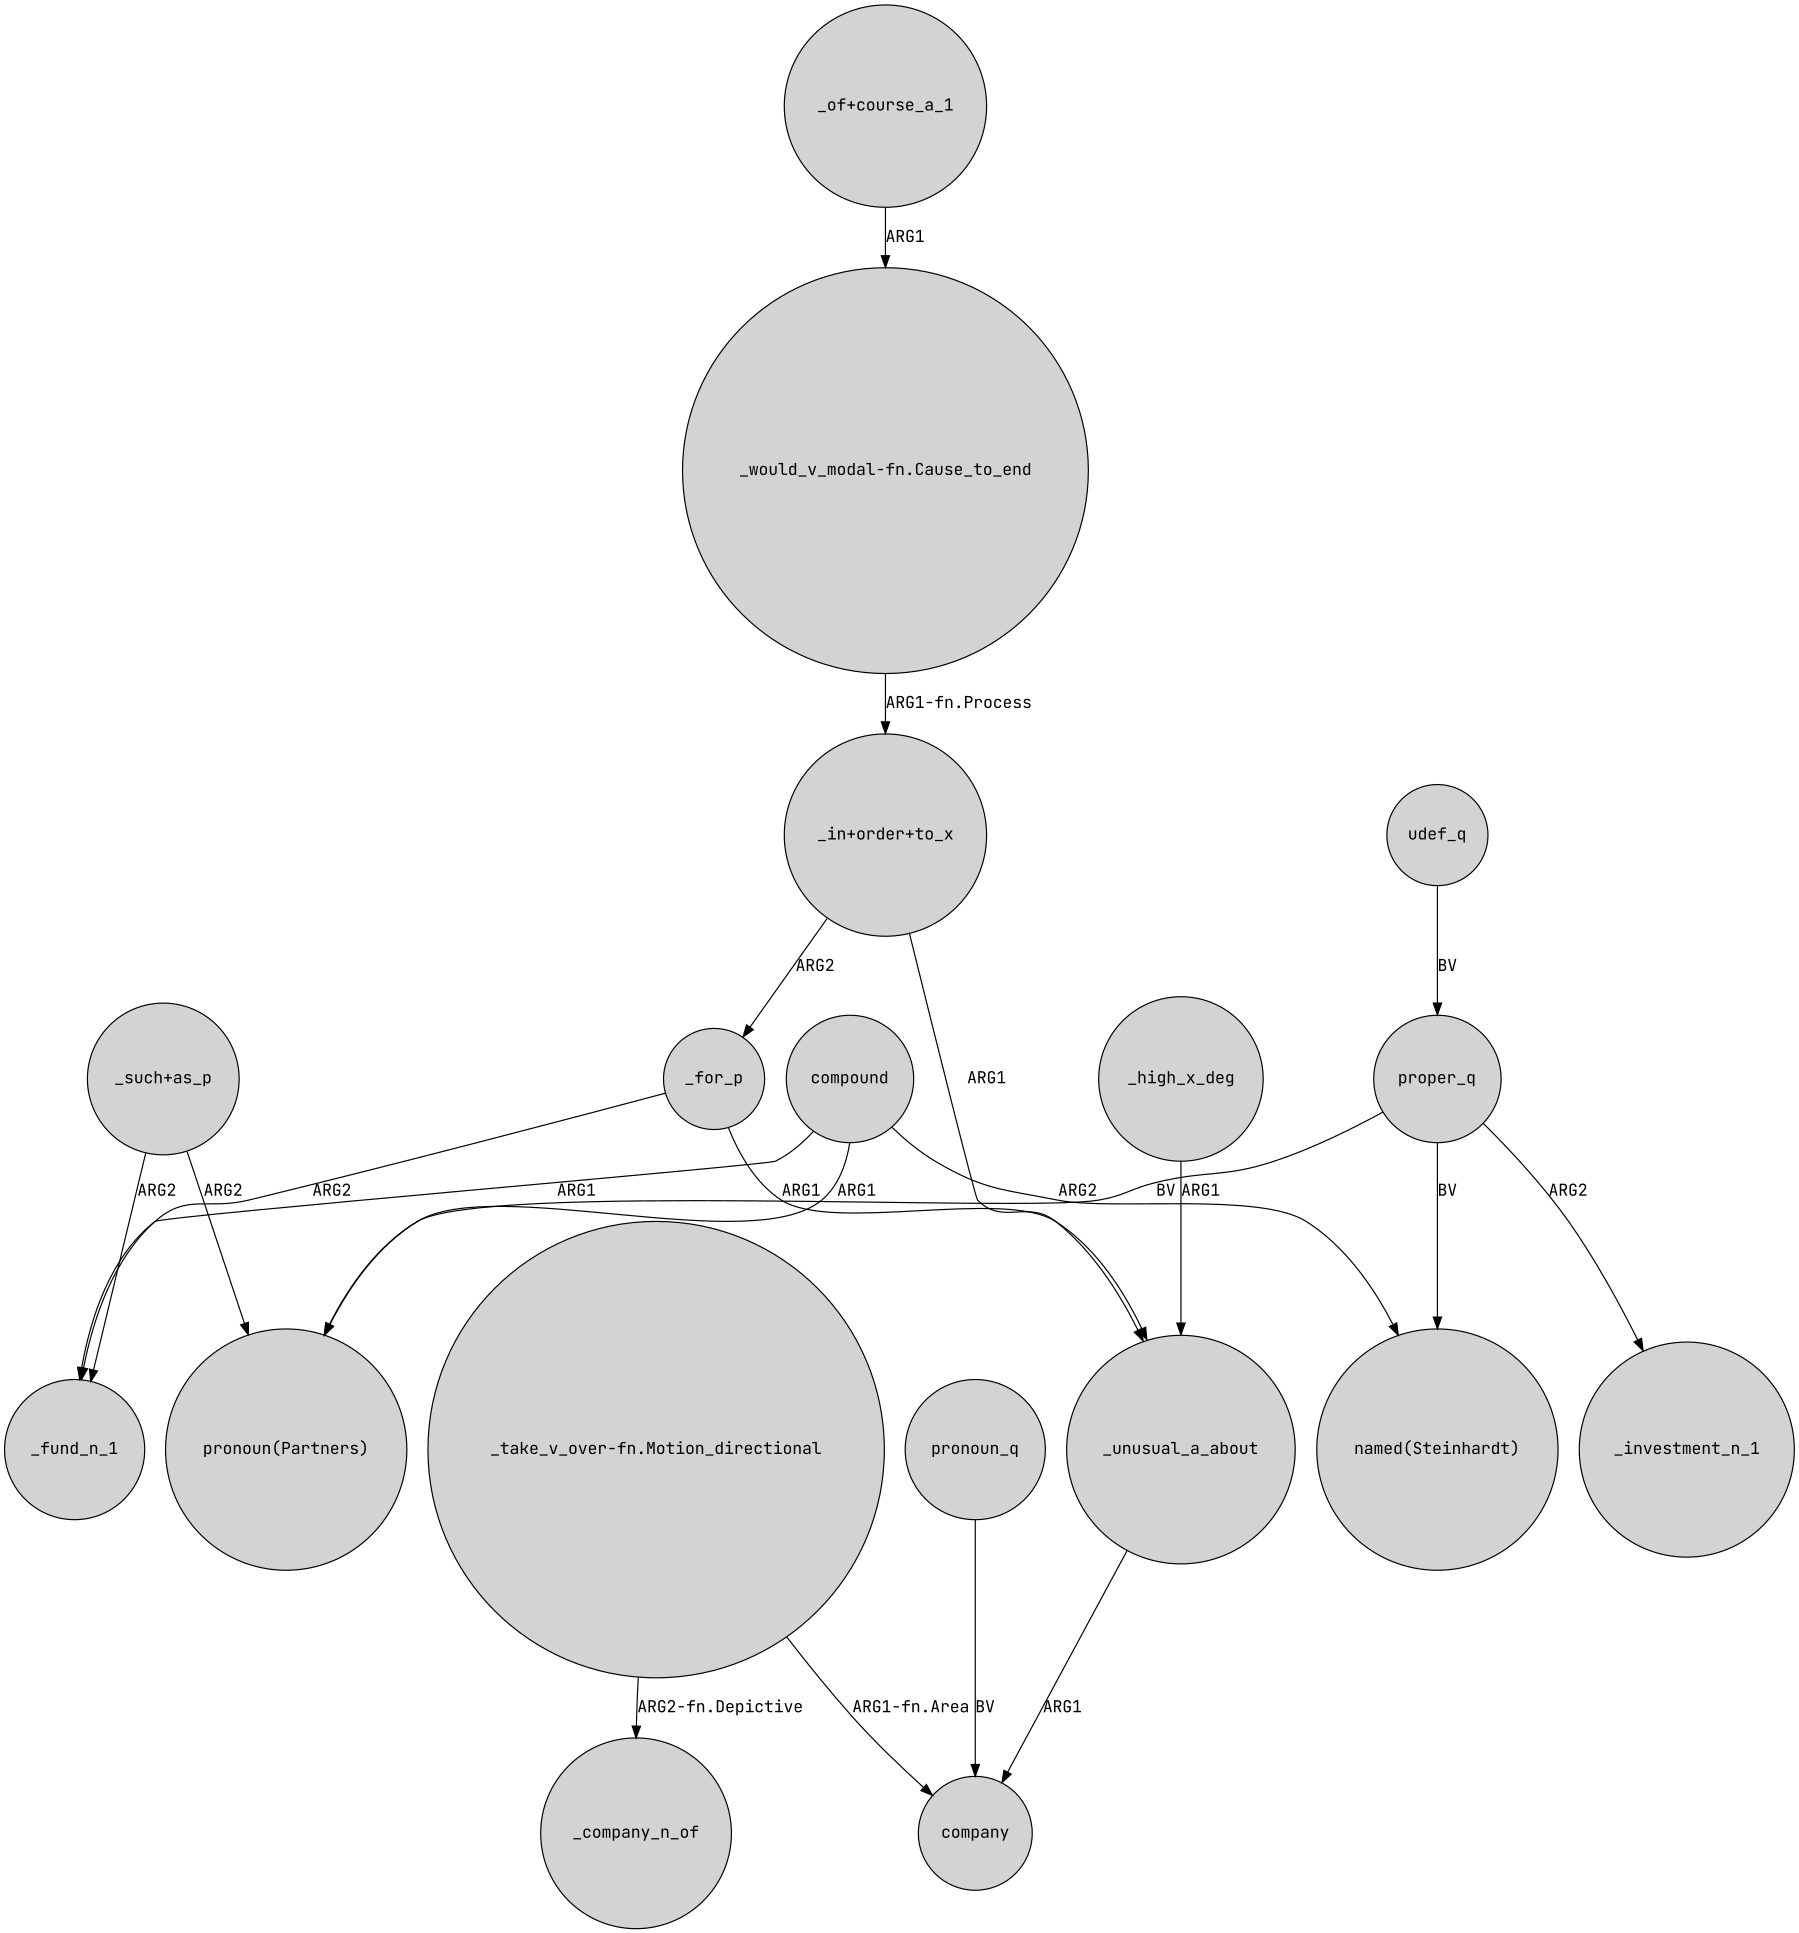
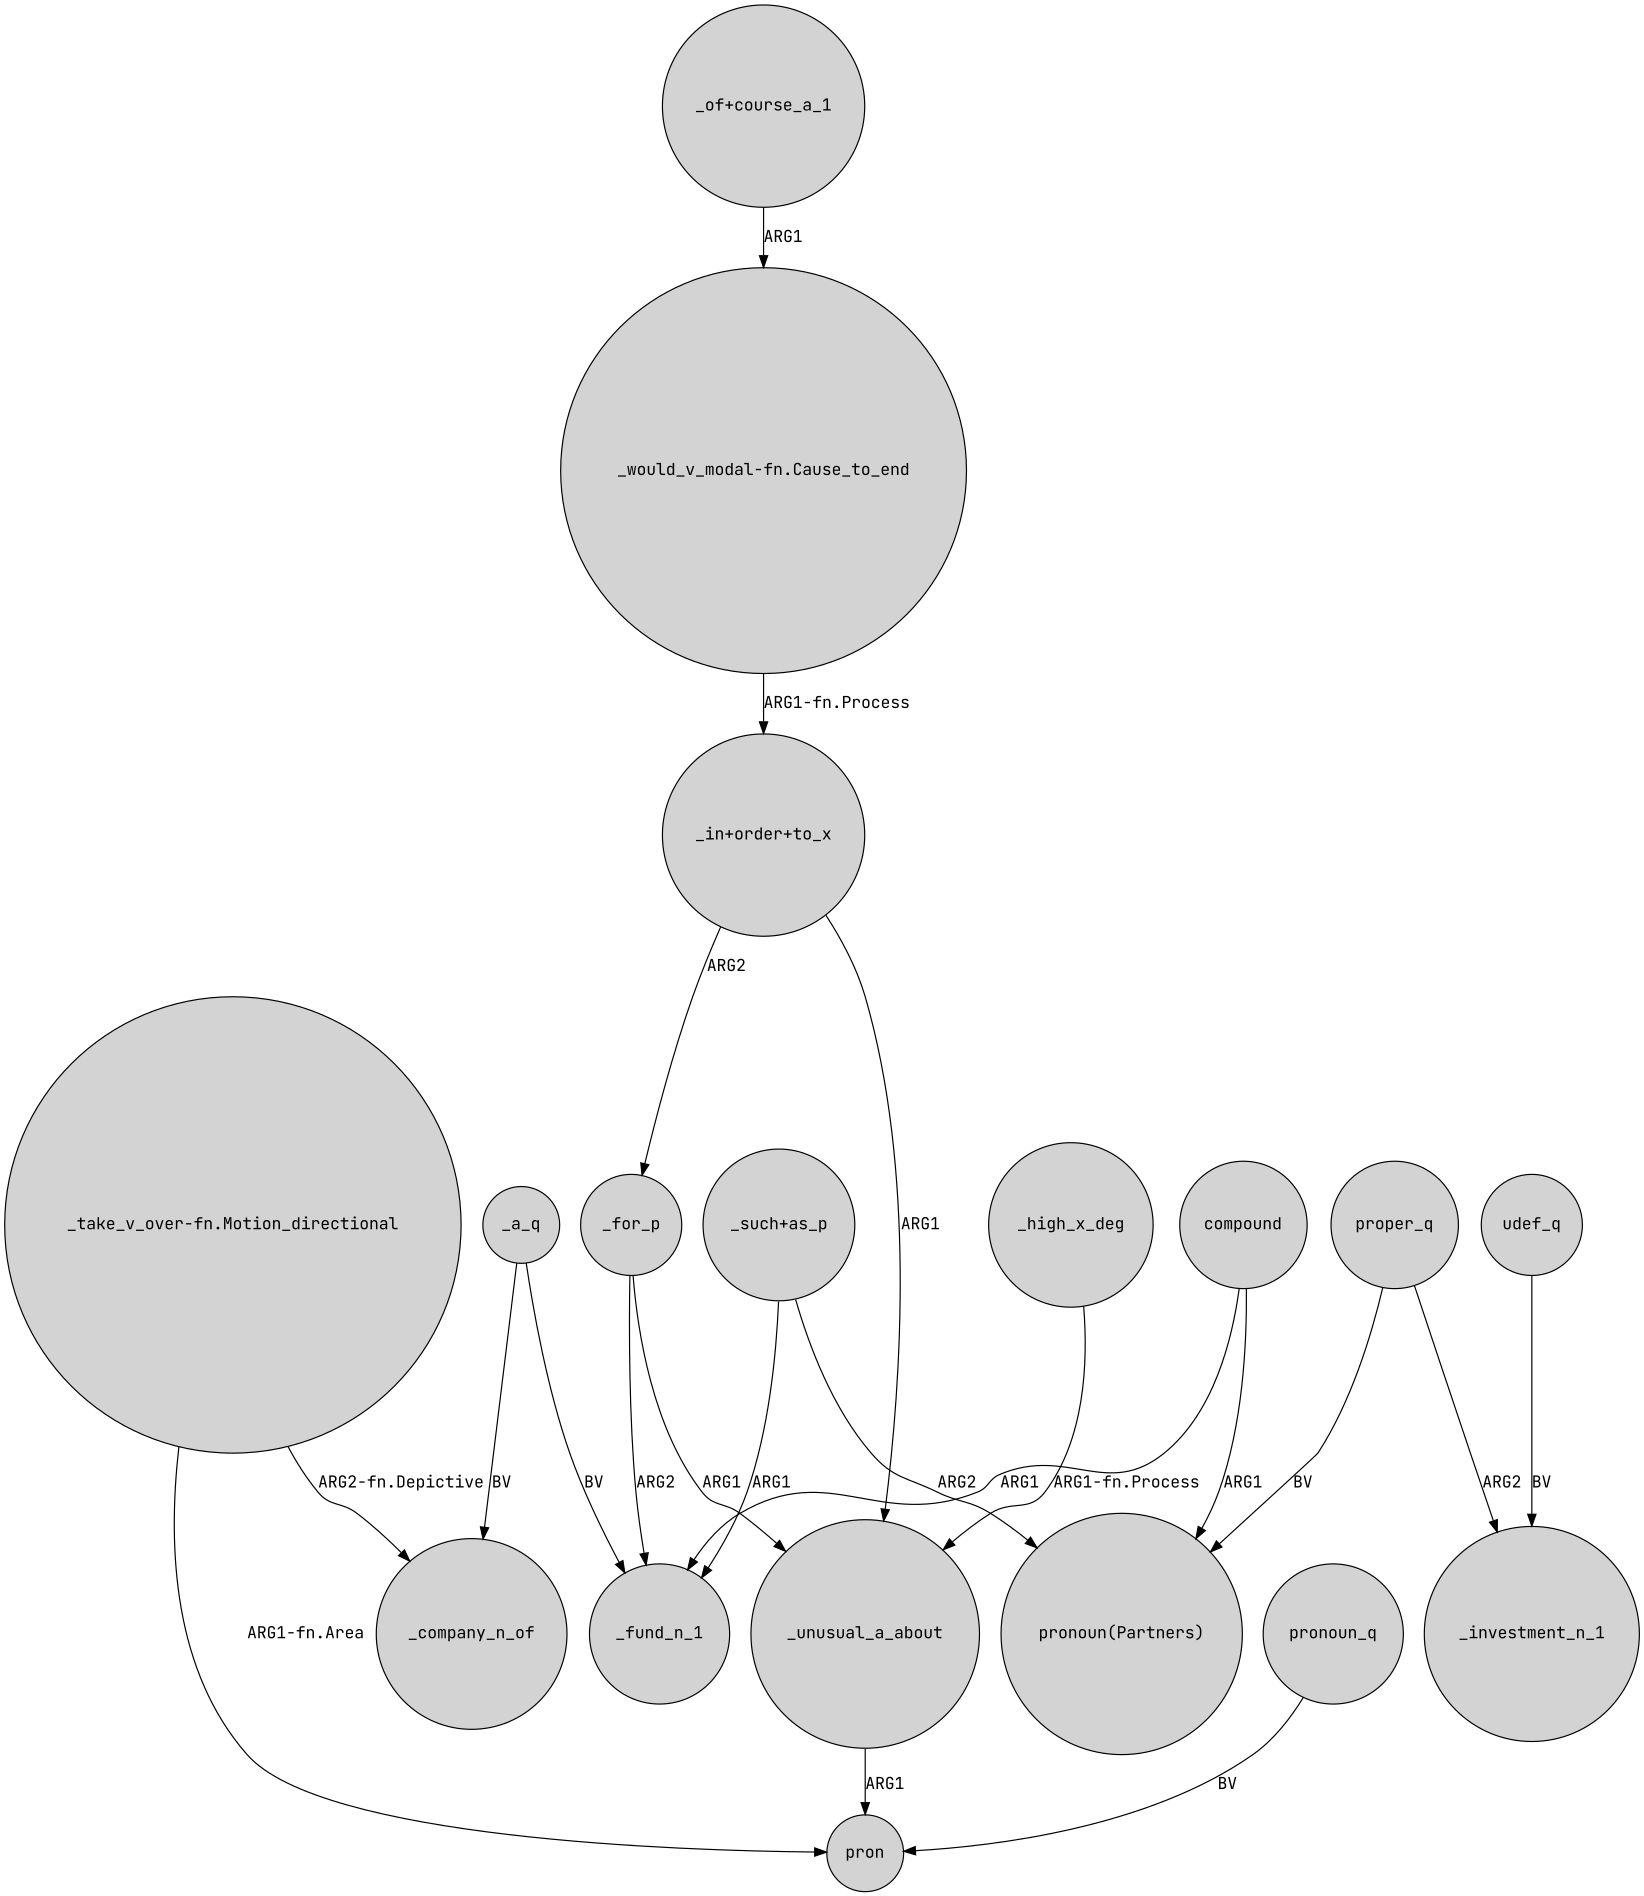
  digraph {
    fontname="JetBrains Mono"
    node [fontname="JetBrains Mono" shape=circle style=filled]
    edge [fontname="JetBrains Mono"]
    compound
    _fund_n_1
-   "named(Steinhardt)"
    n4 [label="pronoun(Partners)"]
+   _a_q
    _company_n_of
    _for_p
    _unusual_a_about
-   pron [label=company]
+   pron
    "_in+order+to_x"
    "_take_v_over-fn.Motion_directional"
    proper_q
    _investment_n_1
    "_such+as_p"
    "_of+course_a_1"
    "_would_v_modal-fn.Cause_to_end"
    pronoun_q
    udef_q
    _high_x_deg
    compound -> _fund_n_1 [label=ARG1]
-   compound -> "named(Steinhardt)" [label=ARG2]
    compound -> n4 [label=ARG1]
+   _a_q -> _fund_n_1 [label=BV]
+   _a_q -> _company_n_of [label=BV]
    _for_p -> _fund_n_1 [label=ARG2]
    _for_p -> _unusual_a_about [label=ARG1]
    _unusual_a_about -> pron [label=ARG1]
    "_in+order+to_x" -> _for_p [label=ARG2]
    "_in+order+to_x" -> _unusual_a_about [label=ARG1]
    "_take_v_over-fn.Motion_directional" -> _company_n_of [label="ARG2-fn.Depictive"]
    "_take_v_over-fn.Motion_directional" -> pron [label="ARG1-fn.Area"]
-   proper_q -> "named(Steinhardt)" [label=BV]
    proper_q -> n4 [label=BV]
    proper_q -> _investment_n_1 [label=ARG2]
-   "_such+as_p" -> _fund_n_1 [label=ARG2]
+   "_such+as_p" -> _fund_n_1 [label=ARG1]
    "_such+as_p" -> n4 [label=ARG2]
    "_of+course_a_1" -> "_would_v_modal-fn.Cause_to_end" [label=ARG1]
    "_would_v_modal-fn.Cause_to_end" -> "_in+order+to_x" [label="ARG1-fn.Process"]
    pronoun_q -> pron [label=BV]
-   udef_q -> proper_q [label=BV]
-   _high_x_deg -> _unusual_a_about [label=ARG1]
+   udef_q -> _investment_n_1 [label=BV]
+   _high_x_deg -> _unusual_a_about [label="ARG1-fn.Process"]
  }
